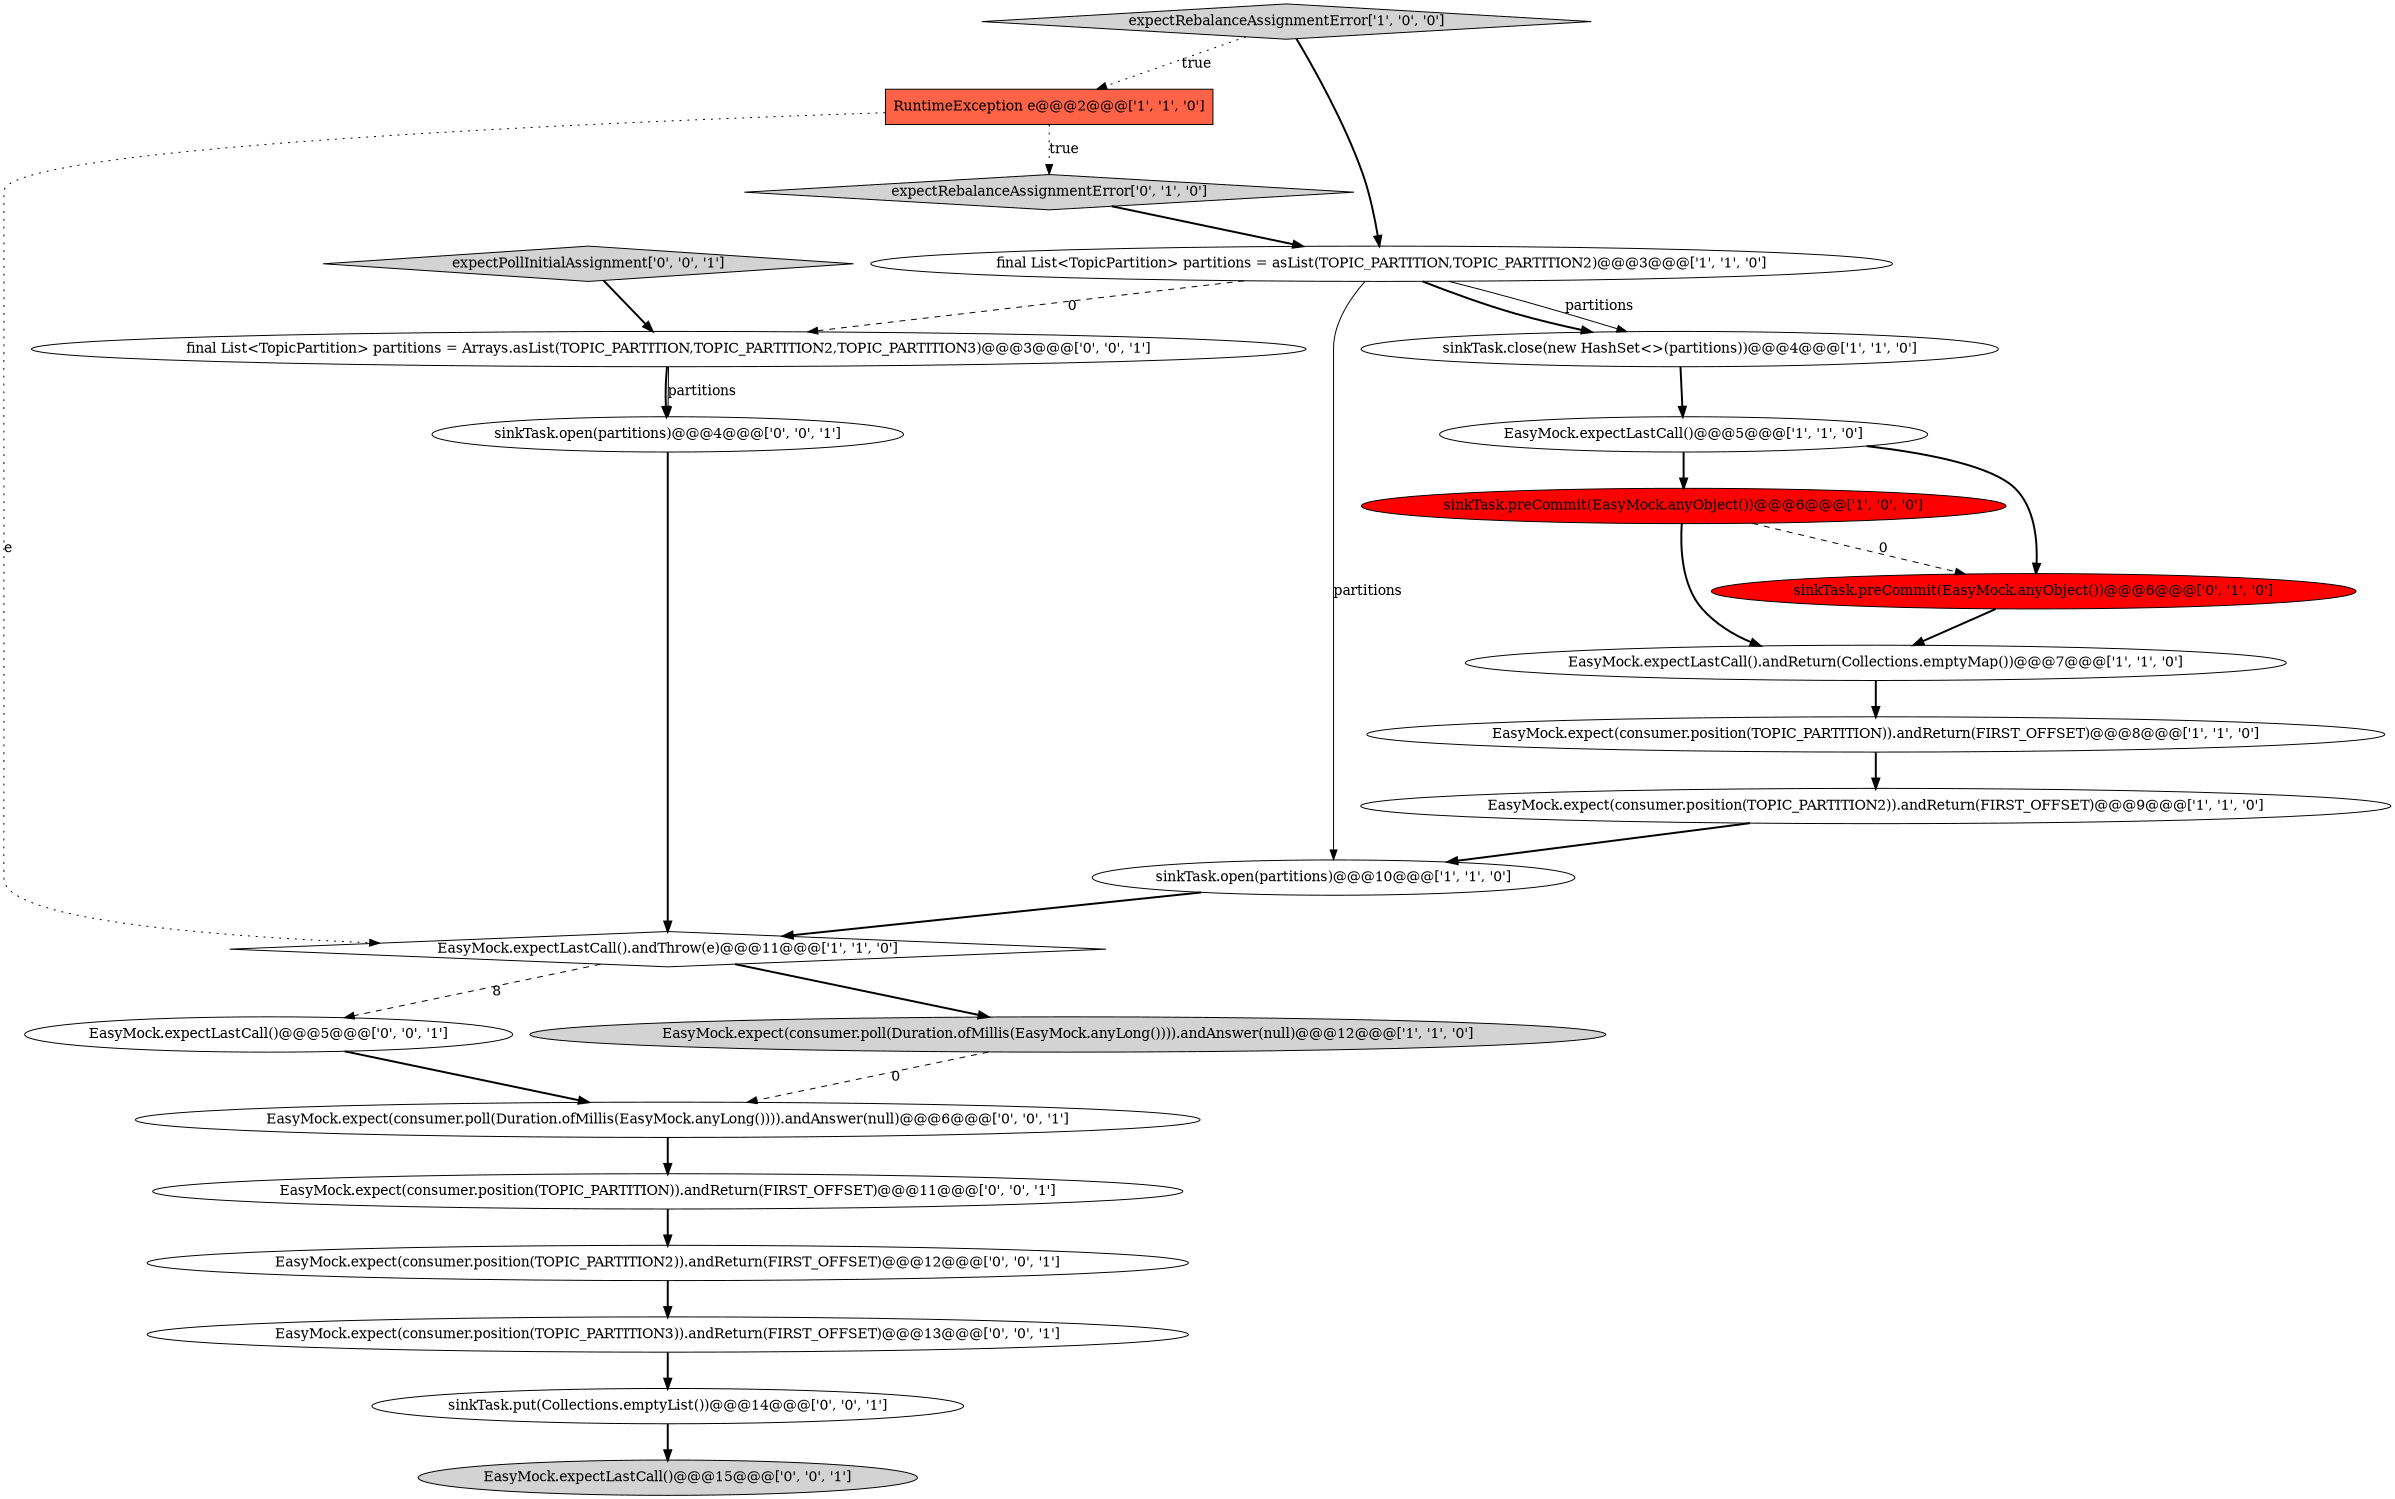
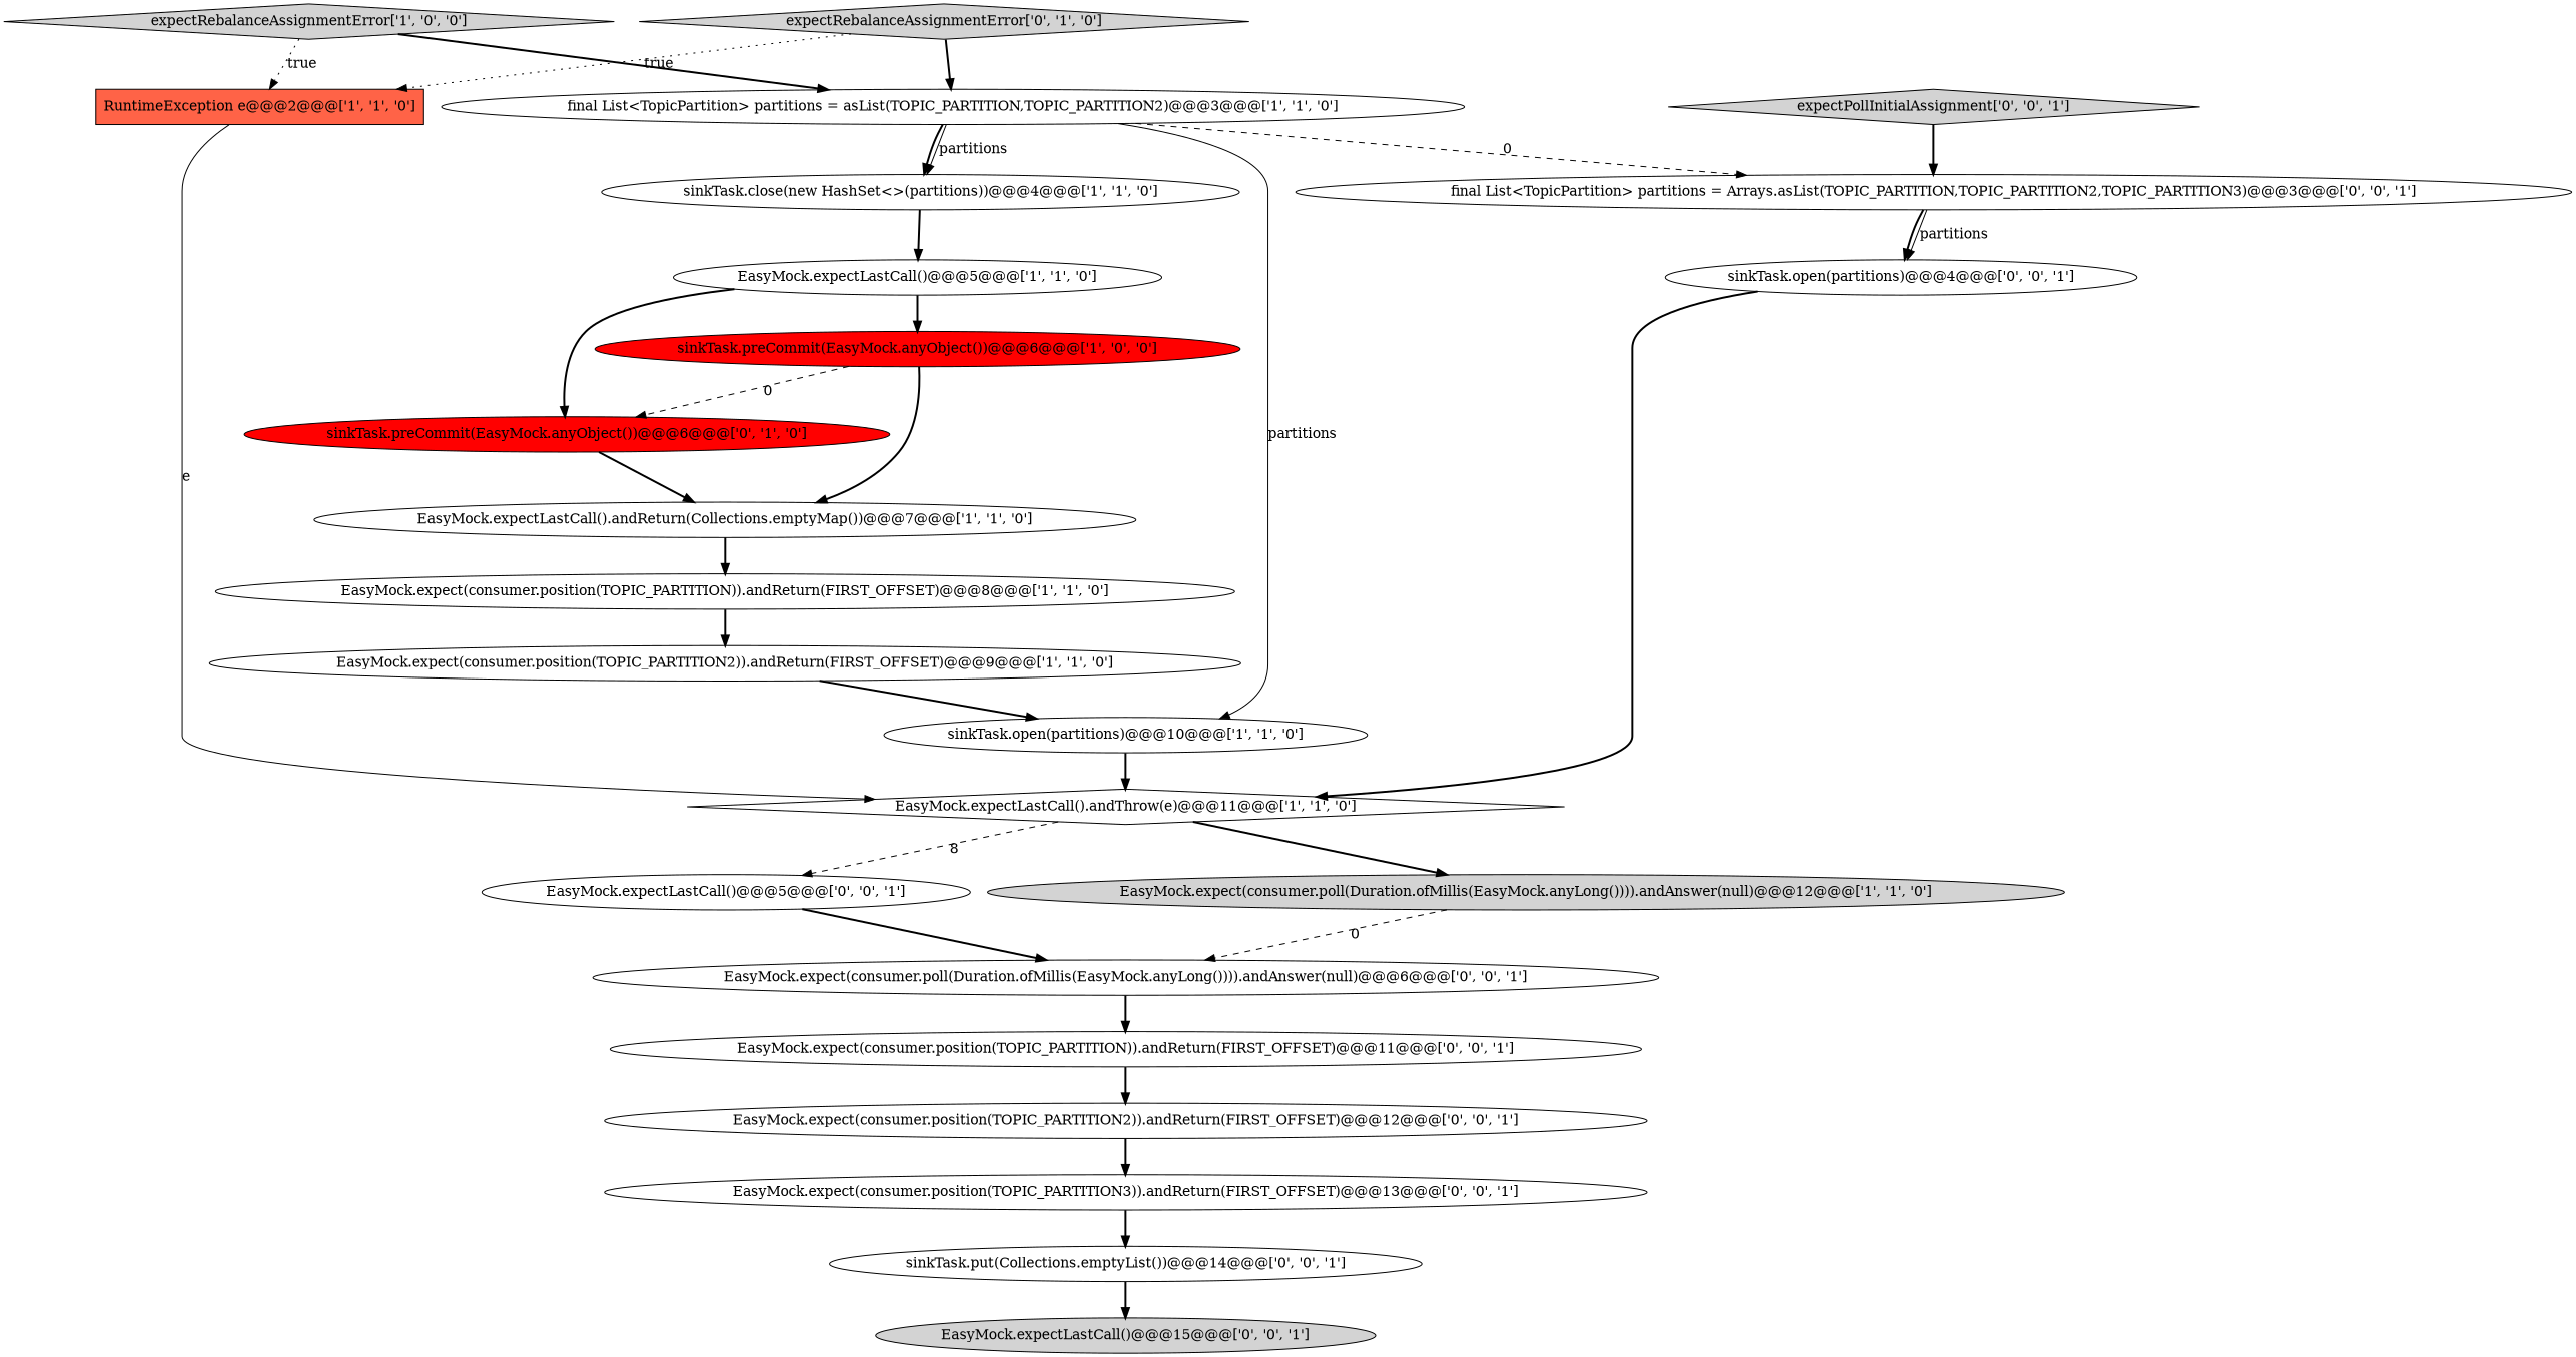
  digraph {
    node [fillcolor=white shape=ellipse style=filled]
    edge [style=bold]
    n1 [label="final List<TopicPartition> partitions = Arrays.asList(TOPIC_PARTITION,TOPIC_PARTITION2,TOPIC_PARTITION3)@@@3@@@['0', '0', '1']"]
    n2 [label="sinkTask.open(partitions)@@@4@@@['0', '0', '1']"]
    n3 [label="EasyMock.expectLastCall().andThrow(e)@@@11@@@['1', '1', '0']" shape=diamond]
    n4 [fillcolor=red label="sinkTask.preCommit(EasyMock.anyObject())@@@6@@@['1', '0', '0']"]
    n5 [label="EasyMock.expectLastCall().andReturn(Collections.emptyMap())@@@7@@@['1', '1', '0']"]
    n6 [fillcolor=red label="sinkTask.preCommit(EasyMock.anyObject())@@@6@@@['0', '1', '0']"]
    n7 [label="EasyMock.expect(consumer.position(TOPIC_PARTITION)).andReturn(FIRST_OFFSET)@@@8@@@['1', '1', '0']"]
    n8 [label="EasyMock.expect(consumer.position(TOPIC_PARTITION2)).andReturn(FIRST_OFFSET)@@@9@@@['1', '1', '0']"]
    n9 [fillcolor=tomato label="RuntimeException e@@@2@@@['1', '1', '0']" shape=box]
    n10 [label="EasyMock.expectLastCall()@@@5@@@['0', '0', '1']"]
    n11 [fillcolor=lightgray label="EasyMock.expect(consumer.poll(Duration.ofMillis(EasyMock.anyLong()))).andAnswer(null)@@@12@@@['1', '1', '0']"]
    n12 [label="final List<TopicPartition> partitions = asList(TOPIC_PARTITION,TOPIC_PARTITION2)@@@3@@@['1', '1', '0']"]
    n13 [label="sinkTask.close(new HashSet<>(partitions))@@@4@@@['1', '1', '0']"]
    n14 [label="sinkTask.open(partitions)@@@10@@@['1', '1', '0']"]
    n15 [label="EasyMock.expectLastCall()@@@5@@@['1', '1', '0']"]
    n16 [label="EasyMock.expect(consumer.poll(Duration.ofMillis(EasyMock.anyLong()))).andAnswer(null)@@@6@@@['0', '0', '1']"]
    n17 [label="EasyMock.expect(consumer.position(TOPIC_PARTITION)).andReturn(FIRST_OFFSET)@@@11@@@['0', '0', '1']"]
    n18 [label="EasyMock.expect(consumer.position(TOPIC_PARTITION2)).andReturn(FIRST_OFFSET)@@@12@@@['0', '0', '1']"]
    n19 [fillcolor=lightgray label="expectPollInitialAssignment['0', '0', '1']" shape=diamond]
    n20 [fillcolor=lightgray label="EasyMock.expectLastCall()@@@15@@@['0', '0', '1']"]
    n21 [fillcolor=lightgray label="expectRebalanceAssignmentError['1', '0', '0']" shape=diamond]
    n22 [label="EasyMock.expect(consumer.position(TOPIC_PARTITION3)).andReturn(FIRST_OFFSET)@@@13@@@['0', '0', '1']"]
    n23 [label="sinkTask.put(Collections.emptyList())@@@14@@@['0', '0', '1']"]
    n24 [fillcolor=lightgray label="expectRebalanceAssignmentError['0', '1', '0']" shape=diamond]
    n1 -> n2
    n1 -> n2 [label=partitions style=solid]
    n2 -> n3
    n3 -> n10 [label=8 style=dashed]
    n3 -> n11
    n4 -> n5
    n4 -> n6 [label=0 style=dashed]
    n5 -> n7
    n6 -> n5
    n7 -> n8
    n8 -> n14
-   n9 -> n3 [label=e style=dotted]
+   n9 -> n3 [label=e style=solid]
    n10 -> n16
    n11 -> n16 [label=0 style=dashed]
    n12 -> n1 [label=0 style=dashed]
    n12 -> n13 [label=partitions style=solid]
    n12 -> n13
    n12 -> n14 [label=partitions style=solid]
    n13 -> n15
    n14 -> n3
    n15 -> n4
    n15 -> n6
    n16 -> n17
    n17 -> n18
    n18 -> n22
    n19 -> n1
    n21 -> n9 [label=true style=dotted]
    n21 -> n12
    n22 -> n23
    n23 -> n20
-   n9 -> n24 [label=true style=dotted]
+   n24 -> n9 [label=true style=dotted]
    n24 -> n12
  }
